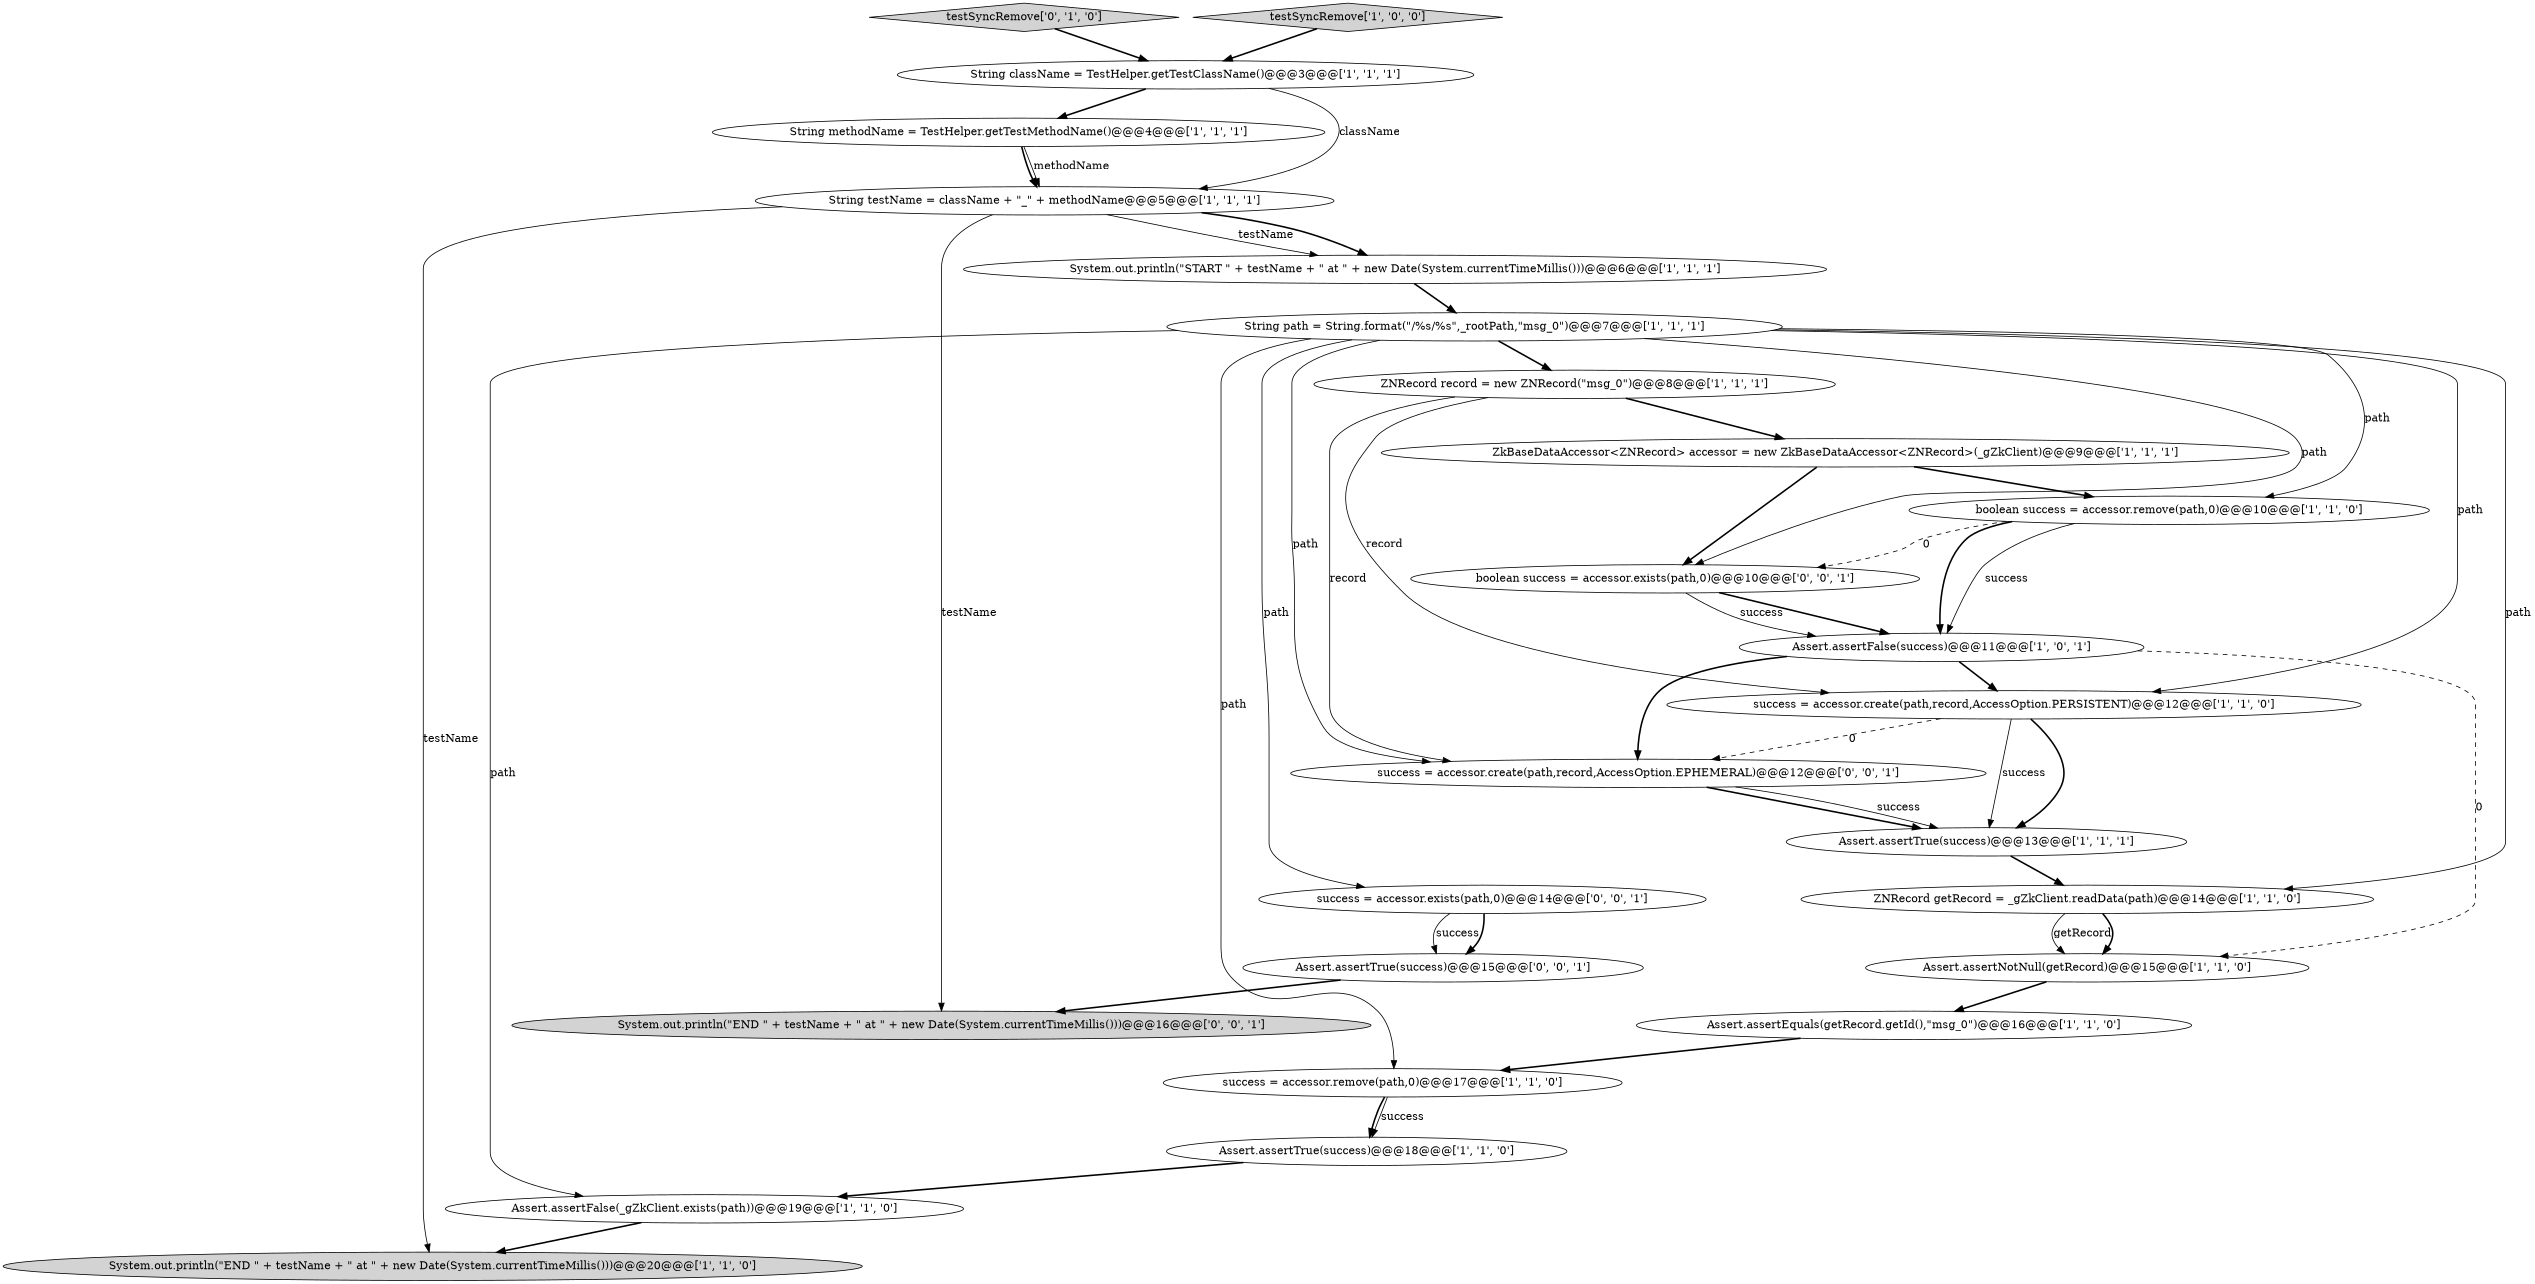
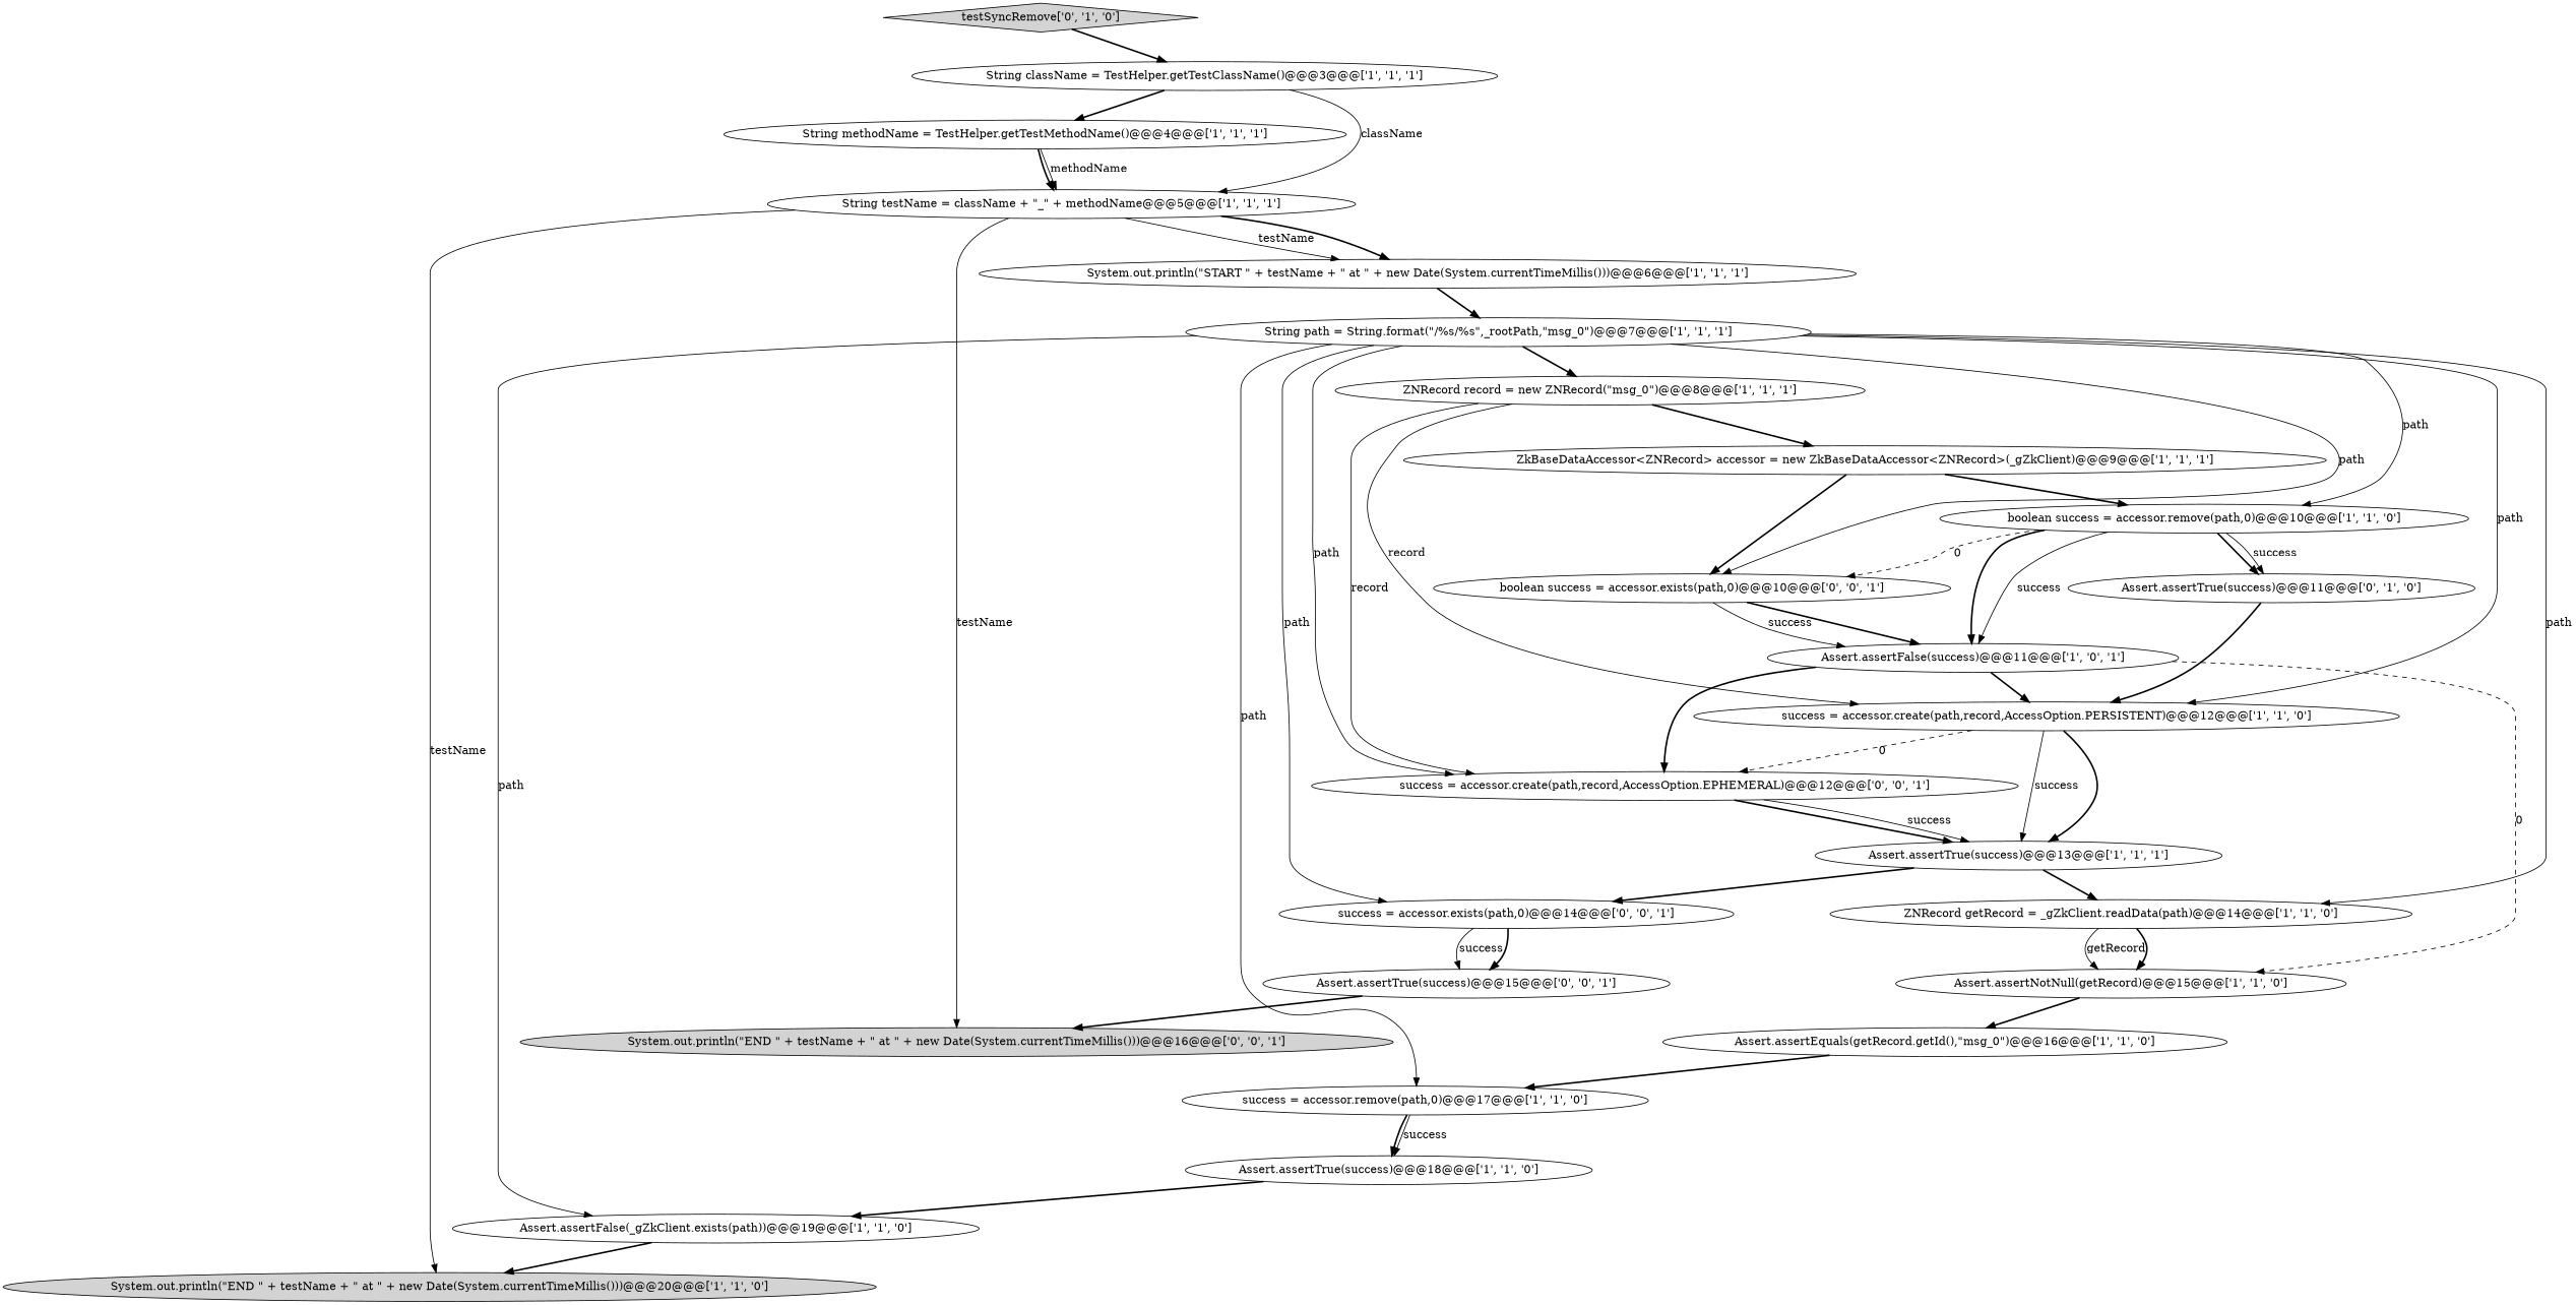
  digraph {
    node [fillcolor=white shape=ellipse style=filled]
    edge [style=bold]
    n1 [label="Assert.assertFalse(_gZkClient.exists(path))@@@19@@@['1', '1', '0']"]
    n2 [fillcolor=lightgray label="System.out.println(\"END \" + testName + \" at \" + new Date(System.currentTimeMillis()))@@@20@@@['1', '1', '0']"]
    n3 [label="Assert.assertFalse(success)@@@11@@@['1', '0', '1']"]
    n4 [label="success = accessor.create(path,record,AccessOption.PERSISTENT)@@@12@@@['1', '1', '0']"]
    n5 [label="success = accessor.create(path,record,AccessOption.EPHEMERAL)@@@12@@@['0', '0', '1']"]
    n6 [label="Assert.assertNotNull(getRecord)@@@15@@@['1', '1', '0']"]
    n7 [label="Assert.assertTrue(success)@@@13@@@['1', '1', '1']"]
+   n8 [label="Assert.assertTrue(success)@@@11@@@['0', '1', '0']"]
    n9 [label="success = accessor.remove(path,0)@@@17@@@['1', '1', '0']"]
    n10 [label="Assert.assertTrue(success)@@@18@@@['1', '1', '0']"]
    n11 [label="ZNRecord getRecord = _gZkClient.readData(path)@@@14@@@['1', '1', '0']"]
    n12 [label="success = accessor.exists(path,0)@@@14@@@['0', '0', '1']"]
    n13 [label="String methodName = TestHelper.getTestMethodName()@@@4@@@['1', '1', '1']"]
    n14 [label="String testName = className + \"_\" + methodName@@@5@@@['1', '1', '1']"]
    n15 [label="System.out.println(\"START \" + testName + \" at \" + new Date(System.currentTimeMillis()))@@@6@@@['1', '1', '1']"]
    n16 [fillcolor=lightgray label="System.out.println(\"END \" + testName + \" at \" + new Date(System.currentTimeMillis()))@@@16@@@['0', '0', '1']"]
    n17 [label="String path = String.format(\"/%s/%s\",_rootPath,\"msg_0\")@@@7@@@['1', '1', '1']"]
    n18 [label="ZNRecord record = new ZNRecord(\"msg_0\")@@@8@@@['1', '1', '1']"]
    n19 [label="ZkBaseDataAccessor<ZNRecord> accessor = new ZkBaseDataAccessor<ZNRecord>(_gZkClient)@@@9@@@['1', '1', '1']"]
    n20 [label="boolean success = accessor.remove(path,0)@@@10@@@['1', '1', '0']"]
    n21 [label="boolean success = accessor.exists(path,0)@@@10@@@['0', '0', '1']"]
    n22 [label="Assert.assertEquals(getRecord.getId(),\"msg_0\")@@@16@@@['1', '1', '0']"]
    n23 [fillcolor=lightgray label="testSyncRemove['0', '1', '0']" shape=diamond]
    n24 [label="String className = TestHelper.getTestClassName()@@@3@@@['1', '1', '1']"]
    n25 [label="Assert.assertTrue(success)@@@15@@@['0', '0', '1']"]
-   n26 [fillcolor=lightgray label="testSyncRemove['1', '0', '0']" shape=diamond]
    n1 -> n2
    n3 -> n4
    n3 -> n5
    n3 -> n6 [label=0 style=dashed]
    n4 -> n5 [label=0 style=dashed]
    n4 -> n7
    n4 -> n7 [label=success style=solid]
    n5 -> n7
    n5 -> n7 [label=success style=solid]
    n6 -> n22
    n7 -> n11
+   n7 -> n12
+   n8 -> n4
    n9 -> n10 [label=success style=solid]
    n9 -> n10
    n10 -> n1
    n11 -> n6 [label=getRecord style=solid]
    n11 -> n6
    n12 -> n25 [label=success style=solid]
    n12 -> n25
    n13 -> n14 [label=methodName style=solid]
    n13 -> n14
    n14 -> n2 [label=testName style=solid]
    n14 -> n15 [label=testName style=solid]
    n14 -> n15
    n14 -> n16 [label=testName style=solid]
    n15 -> n17
    n17 -> n1 [label=path style=solid]
    n17 -> n4 [label=path style=solid]
    n17 -> n5 [label=path style=solid]
    n17 -> n9 [label=path style=solid]
    n17 -> n11 [label=path style=solid]
    n17 -> n12 [label=path style=solid]
    n17 -> n18
    n17 -> n20 [label=path style=solid]
    n17 -> n21 [label=path style=solid]
    n18 -> n4 [label=record style=solid]
    n18 -> n5 [label=record style=solid]
    n18 -> n19
    n19 -> n20
    n19 -> n21
    n20 -> n3
    n20 -> n3 [label=success style=solid]
+   n20 -> n8
+   n20 -> n8 [label=success style=solid]
    n20 -> n21 [label=0 style=dashed]
    n21 -> n3
    n21 -> n3 [label=success style=solid]
    n22 -> n9
    n23 -> n24
    n24 -> n13
    n24 -> n14 [label=className style=solid]
    n25 -> n16
-   n26 -> n24
  }
